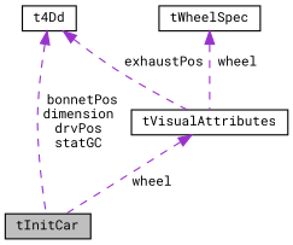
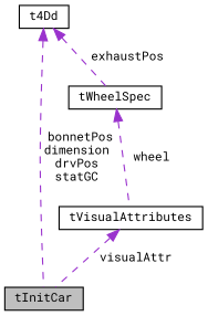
  digraph {
    fontname="Roboto Mono"
    node [color=black fillcolor=white fontname="Roboto Mono" fontsize=10 shape=record style=filled]
    edge [color=darkorchid3 dir=back fontname="Roboto Mono" fontsize=10 labelfontname=Helvetica labelfontsize=10 style=dashed]
    n1 [fillcolor=grey75 fontcolor=black height=0.2 label=tInitCar width=0.4]
    n2 [height=0.2 label=t4Dd width=0.4]
    n3 [height=0.2 label=tVisualAttributes width=0.4]
    n4 [height=0.2 label=tWheelSpec width=0.4]
    n2 -> n1 [label=" bonnetPos\ndimension\ndrvPos\nstatGC"]
-   n2 -> n3 [label=" exhaustPos"]
-   n3 -> n1 [label=" wheel"]
+   n2 -> n4 [label=" exhaustPos"]
+   n3 -> n1 [label=" visualAttr"]
    n4 -> n3 [label=" wheel"]
  }
